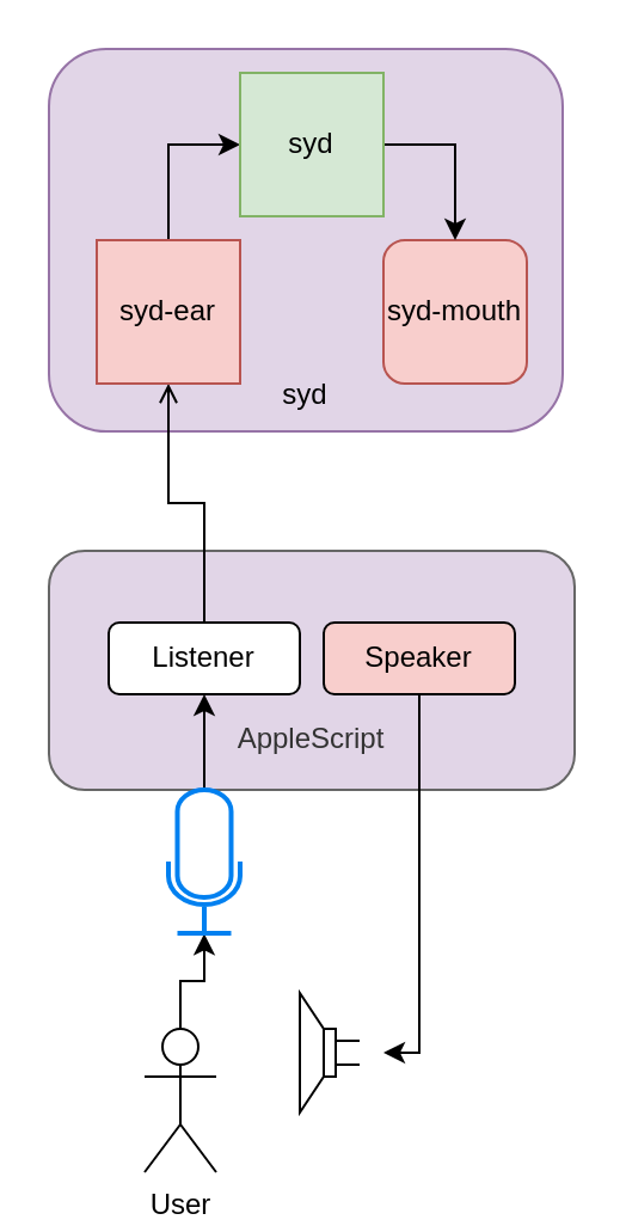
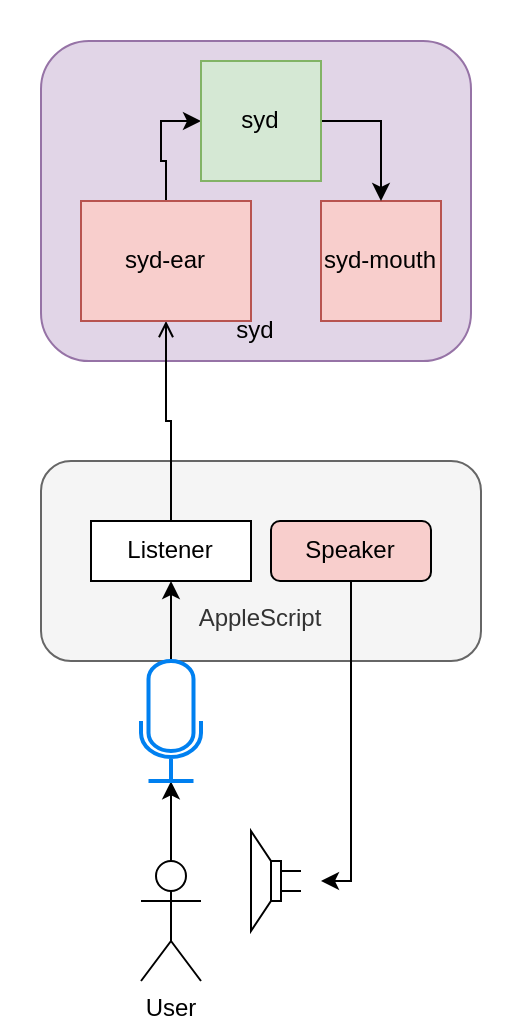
  <mxCell id="0" />
  <mxCell id="1" parent="0" />
  <mxCell id="2" value="&lt;br&gt;&lt;br&gt;&lt;br&gt;&lt;br&gt;&lt;br&gt;&lt;br&gt;&lt;br&gt;&lt;br&gt;&lt;br&gt;syd" style="rounded=1;whiteSpace=wrap;html=1;fillColor=#e1d5e7;strokeColor=#9673a6;" vertex="1" parent="1"><mxGeometry x="20" y="20" width="215" height="160" as="geometry" /></mxCell>
- <mxCell id="3" value="&lt;br&gt;&lt;br&gt;&lt;br&gt;&lt;br&gt;AppleScript" style="rounded=1;whiteSpace=wrap;html=1;fillColor=#e1d5e7;strokeColor=#666666;fontColor=#333333;" vertex="1" parent="1"><mxGeometry x="20" y="230" width="220" height="100" as="geometry" /></mxCell>
+ <mxCell id="3" value="&lt;br&gt;&lt;br&gt;&lt;br&gt;&lt;br&gt;AppleScript" style="rounded=1;whiteSpace=wrap;html=1;fillColor=#f5f5f5;strokeColor=#666666;fontColor=#333333;" vertex="1" parent="1"><mxGeometry x="20" y="230" width="220" height="100" as="geometry" /></mxCell>
  <mxCell id="4" value="" style="edgeStyle=orthogonalEdgeStyle;rounded=0;orthogonalLoop=1;jettySize=auto;html=1;entryX=0.5;entryY=1.003;entryDx=0;entryDy=0;entryPerimeter=0;exitX=0.5;exitY=0;exitDx=0;exitDy=0;exitPerimeter=0;" edge="1" parent="1" source="5" target="7"><mxGeometry relative="1" as="geometry"><mxPoint x="85" y="350" as="targetPoint" /></mxGeometry></mxCell>
- <mxCell id="5" value="User" style="shape=umlActor;verticalLabelPosition=bottom;labelBackgroundColor=#ffffff;verticalAlign=top;html=1;outlineConnect=0;" vertex="1" parent="1"><mxGeometry x="60" y="430" width="30" height="60" as="geometry" /></mxCell>
+ <mxCell id="5" value="User" style="shape=umlActor;verticalLabelPosition=bottom;labelBackgroundColor=#ffffff;verticalAlign=top;html=1;outlineConnect=0;" vertex="1" parent="1"><mxGeometry x="70" y="430" width="30" height="60" as="geometry" /></mxCell>
  <mxCell id="6" value="" style="edgeStyle=orthogonalEdgeStyle;rounded=0;orthogonalLoop=1;jettySize=auto;html=1;entryX=0.5;entryY=1;entryDx=0;entryDy=0;" edge="1" parent="1" source="7" target="10"><mxGeometry relative="1" as="geometry"><mxPoint x="85" y="250" as="targetPoint" /></mxGeometry></mxCell>
  <mxCell id="7" value="" style="html=1;verticalLabelPosition=bottom;align=center;labelBackgroundColor=#ffffff;verticalAlign=top;strokeWidth=2;strokeColor=#0080F0;shadow=0;dashed=0;shape=mxgraph.ios7.icons.microphone;" vertex="1" parent="1"><mxGeometry x="70" y="330" width="30" height="60" as="geometry" /></mxCell>
  <mxCell id="8" value="" style="pointerEvents=1;verticalLabelPosition=bottom;shadow=0;dashed=0;align=center;html=1;verticalAlign=top;shape=mxgraph.electrical.electro-mechanical.loudspeaker;rotation=-180;" vertex="1" parent="1"><mxGeometry x="125" y="415" width="25" height="50" as="geometry" /></mxCell>
  <mxCell id="9" value="" style="edgeStyle=orthogonalEdgeStyle;rounded=0;orthogonalLoop=1;jettySize=auto;html=1;entryX=0.5;entryY=1;entryDx=0;entryDy=0;endArrow=open;" edge="1" parent="1" source="10" target="14"><mxGeometry relative="1" as="geometry"><mxPoint x="85" y="180" as="targetPoint" /></mxGeometry></mxCell>
- <mxCell id="10" value="Listener" style="rounded=1;whiteSpace=wrap;html=1;" vertex="1" parent="1"><mxGeometry x="45" y="260" width="80" height="30" as="geometry" /></mxCell>
+ <mxCell id="10" value="Listener" style="whiteSpace=wrap;html=1;rounded=0;" vertex="1" parent="1"><mxGeometry x="45" y="260" width="80" height="30" as="geometry" /></mxCell>
  <mxCell id="11" value="Speaker" style="rounded=1;whiteSpace=wrap;html=1;fillColor=#f8cecc;" vertex="1" parent="1"><mxGeometry x="135" y="260" width="80" height="30" as="geometry" /></mxCell>
  <mxCell id="12" value="" style="edgeStyle=orthogonalEdgeStyle;rounded=0;orthogonalLoop=1;jettySize=auto;html=1;exitX=0.5;exitY=1;exitDx=0;exitDy=0;" edge="1" parent="1" source="11"><mxGeometry relative="1" as="geometry"><mxPoint x="242.17" y="390" as="sourcePoint" /><mxPoint x="160" y="440" as="targetPoint" /><Array as="points"><mxPoint x="175" y="440" /></Array></mxGeometry></mxCell>
  <mxCell id="13" value="" style="edgeStyle=orthogonalEdgeStyle;rounded=0;orthogonalLoop=1;jettySize=auto;html=1;entryX=0;entryY=0.5;entryDx=0;entryDy=0;" edge="1" parent="1" source="14" target="17"><mxGeometry relative="1" as="geometry"><mxPoint x="70" y="20" as="targetPoint" /></mxGeometry></mxCell>
- <mxCell id="14" value="syd-ear" style="whiteSpace=wrap;html=1;aspect=fixed;fillColor=#f8cecc;strokeColor=#b85450;" vertex="1" parent="1"><mxGeometry x="40" y="100" width="60" height="60" as="geometry" /></mxCell>
- <mxCell id="15" value="syd-mouth" style="whiteSpace=wrap;html=1;aspect=fixed;fillColor=#f8cecc;strokeColor=#b85450;rounded=1;" vertex="1" parent="1"><mxGeometry x="160" y="100" width="60" height="60" as="geometry" /></mxCell>
+ <mxCell id="14" value="syd-ear" style="whiteSpace=wrap;html=1;aspect=fixed;fillColor=#f8cecc;strokeColor=#b85450;" vertex="1" parent="1"><mxGeometry x="40" y="100" width="85" height="60" as="geometry" /></mxCell>
+ <mxCell id="15" value="syd-mouth" style="whiteSpace=wrap;html=1;aspect=fixed;fillColor=#f8cecc;strokeColor=#b85450;" vertex="1" parent="1"><mxGeometry x="160" y="100" width="60" height="60" as="geometry" /></mxCell>
  <mxCell id="16" value="" style="edgeStyle=orthogonalEdgeStyle;rounded=0;orthogonalLoop=1;jettySize=auto;html=1;entryX=0.5;entryY=0;entryDx=0;entryDy=0;exitX=1;exitY=0.5;exitDx=0;exitDy=0;" edge="1" parent="1" source="17" target="15"><mxGeometry relative="1" as="geometry"><mxPoint x="240" y="60" as="targetPoint" /></mxGeometry></mxCell>
  <mxCell id="17" value="syd" style="whiteSpace=wrap;html=1;aspect=fixed;fillColor=#d5e8d4;strokeColor=#82b366;" vertex="1" parent="1"><mxGeometry x="100" y="30" width="60" height="60" as="geometry" /></mxCell>
